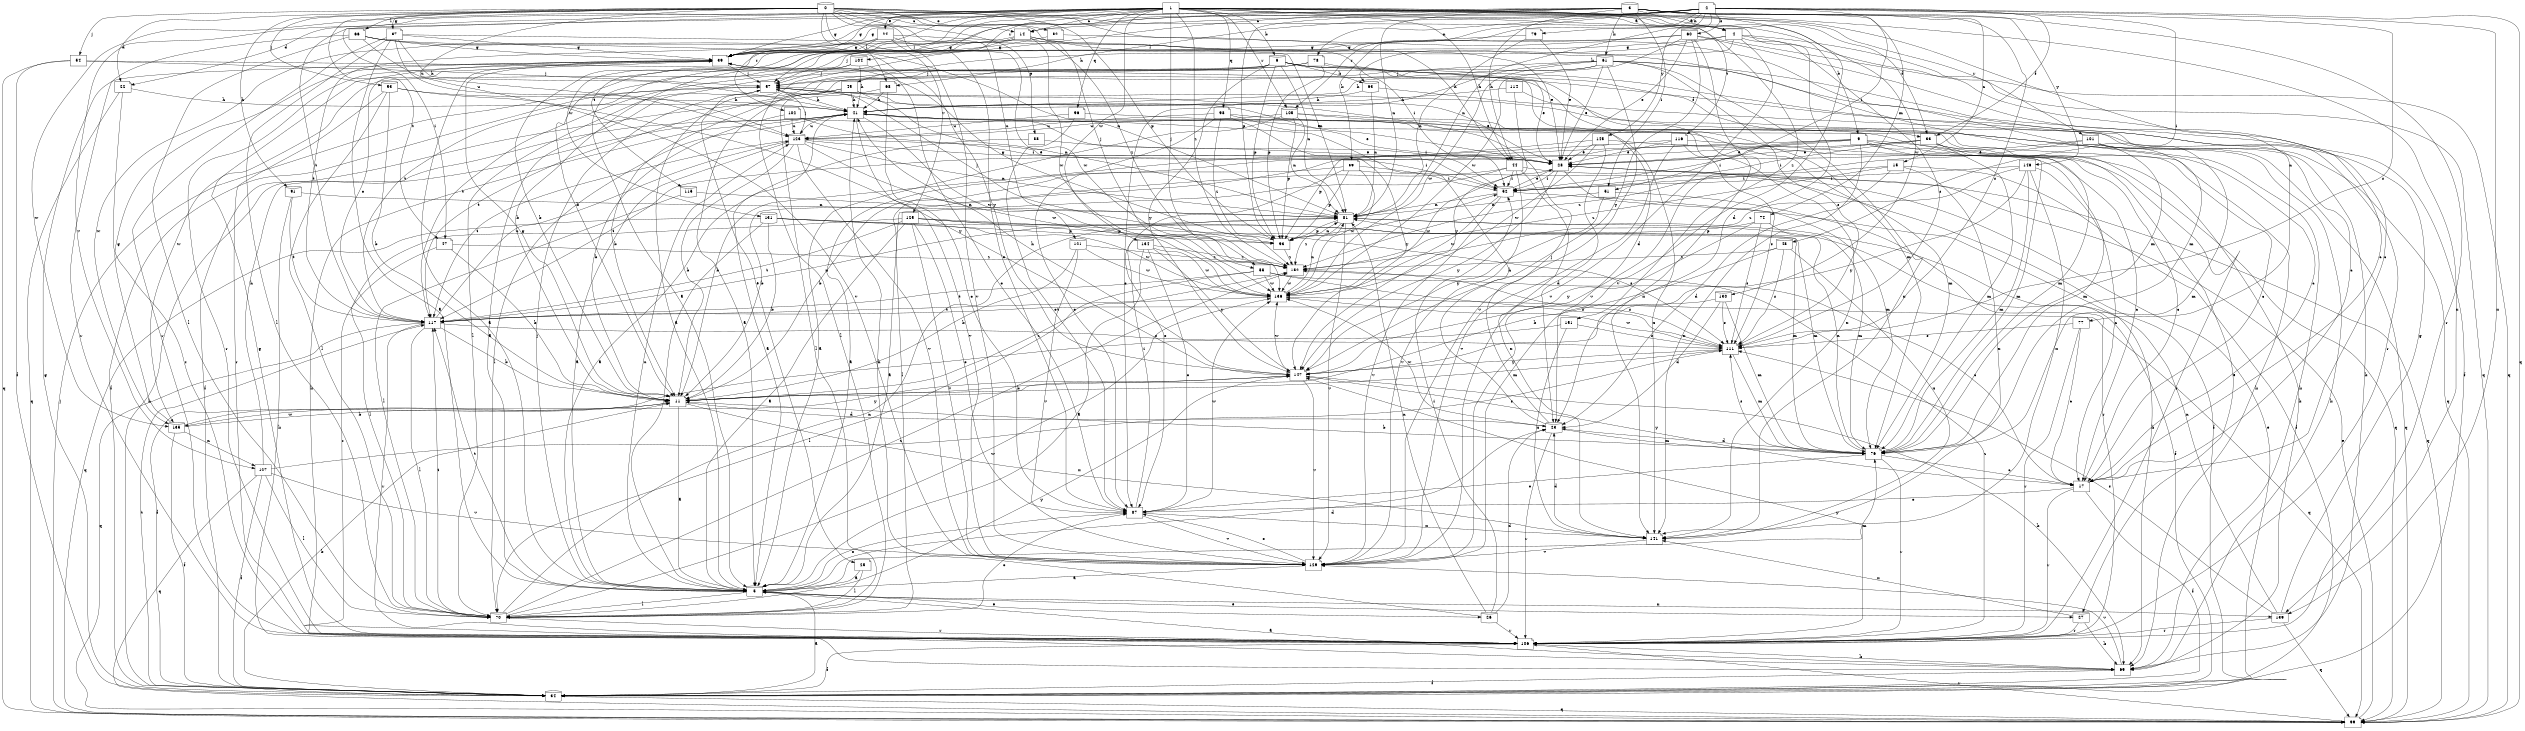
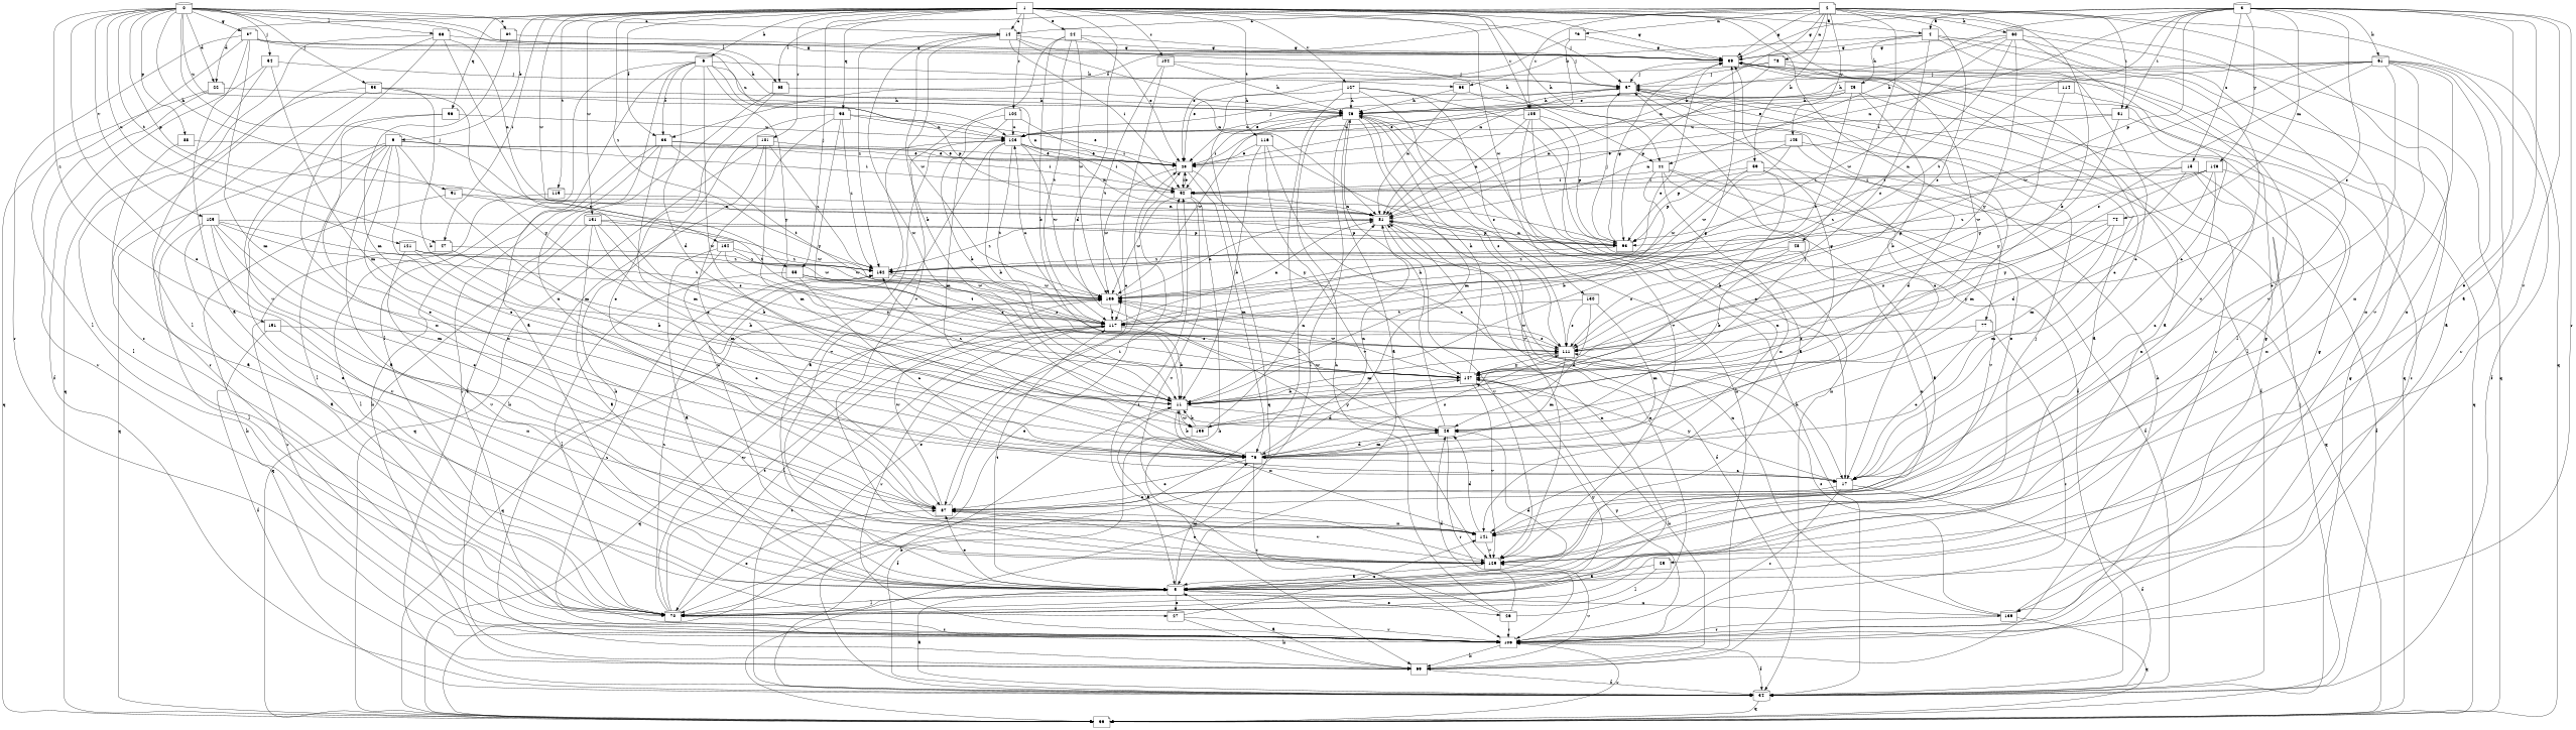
  strict digraph {
    node [shape=note]
    0 [shape=cylinder]
    14
    22
    37
    n5 [label=91 shape=cylinder]
    44 [shape=box]
    53 [shape=cylinder]
    54 [shape=box]
    55 [shape=box]
    66
    68
    82
    87 [shape=box]
    88 [shape=box]
    93
    121 [shape=cylinder]
    123 [shape=cylinder]
    125 [shape=box]
    151 [shape=box]
    47
    39
    57
    135 [shape=cylinder]
    152 [shape=box]
    11
    81 [shape=cylinder]
    52 [shape=cylinder]
    136
    99
    106
-   46 [shape=box label=41]
+   46 [shape=box]
    5 [shape=cylinder]
    70 [shape=cylinder]
    76
    117 [shape=box]
    n36 [label=69 shape=box]
    129
    141
    34 [shape=cylinder]
    147
    111
    17
    28 [shape=box]
    114 [shape=box]
    1 [shape=box]
    4 [shape=box]
    6 [shape=cylinder]
    9
    23 [shape=cylinder]
    24 [shape=box]
    33
    77
    96
    98
    101 [shape=cylinder]
    102
    104 [shape=cylinder]
    105 [shape=cylinder]
    115 [shape=cylinder]
    116
    127 [shape=box]
    130 [shape=cylinder]
    131 [shape=cylinder]
    134 [shape=cylinder]
    139 [shape=cylinder]
    45 [shape=box]
    63 [shape=cylinder]
    27 [shape=cylinder]
    2
    48 [shape=cylinder]
    51 [shape=box]
    59
    60 [shape=cylinder]
    78
    79
    145 [shape=box]
    3 [shape=cylinder]
    15 [shape=box]
    25
    61 [shape=cylinder]
    74 [shape=box]
    146 [shape=box]
    26 [shape=cylinder]
    0 -> 14 [label=c]
    0 -> 22 [label=d]
    0 -> 37 [label=g]
    0 -> n5 [label=h]
    0 -> 44 [label=h]
    0 -> 53 [label=j]
    0 -> 54 [label=j]
    0 -> 55 [label=j]
    0 -> 66 [label=l]
    0 -> 68 [label=l]
    0 -> 82 [label=o]
    0 -> 87 [label=o]
    0 -> 88 [label=p]
    0 -> 93 [label=p]
    0 -> 121 [label=u]
    0 -> 123 [label=u]
    0 -> 125 [label=v]
    0 -> 151 [label=z]
    0 -> 47 [label=t]
    14 -> 39 [label=g]
    14 -> 57 [label=j]
    14 -> 135 [label=w]
    14 -> 152 [label=z]
    14 -> 11 [label=b]
    14 -> 81 [label=n]
    14 -> 52 [label=i]
    14 -> 136 [label=w]
    22 -> 99 [label=q]
    22 -> 106 [label=r]
    22 -> 46 [label=h]
    37 -> 123 [label=u]
    37 -> 39 [label=g]
    37 -> 106 [label=r]
    37 -> 46 [label=h]
    37 -> 5 [label=a]
    37 -> 70 [label=l]
    37 -> 76 [label=m]
    n5 -> 81 [label=n]
    n5 -> 117 [label=t]
    n5 -> n36 [label=k]
    44 -> 11 [label=b]
    44 -> 52 [label=i]
    44 -> 5 [label=a]
    44 -> 129 [label=v]
    44 -> 141 [label=x]
    44 -> 34 [label=f]
    53 -> 11 [label=b]
    53 -> 106 [label=r]
    53 -> 46 [label=h]
    53 -> 70 [label=l]
    53 -> 147 [label=y]
    54 -> 57 [label=j]
    54 -> 99 [label=q]
    54 -> 76 [label=m]
    54 -> 34 [label=f]
    55 -> 136 [label=w]
    55 -> 70 [label=l]
    55 -> 117 [label=t]
    55 -> 111 [label=s]
    55 -> 17 [label=c]
    66 -> 39 [label=g]
    66 -> 81 [label=n]
    66 -> 106 [label=r]
    66 -> 70 [label=l]
    66 -> 129 [label=v]
    66 -> 147 [label=y]
    68 -> 87 [label=o]
    68 -> 46 [label=h]
    68 -> 34 [label=f]
    82 -> 39 [label=g]
    82 -> 76 [label=m]
    87 -> 52 [label=i]
    87 -> 136 [label=w]
    87 -> 129 [label=v]
    87 -> 141 [label=x]
    88 -> 5 [label=a]
    88 -> 28 [label=e]
    93 -> 39 [label=g]
    93 -> 57 [label=j]
    93 -> 152 [label=z]
    93 -> 81 [label=n]
    121 -> 152 [label=z]
    121 -> 11 [label=b]
    121 -> 136 [label=w]
    121 -> 129 [label=v]
    123 -> 57 [label=j]
    123 -> 11 [label=b]
    123 -> 81 [label=n]
    123 -> 52 [label=i]
    123 -> 136 [label=w]
    123 -> 5 [label=a]
    123 -> 117 [label=t]
    123 -> 129 [label=v]
    123 -> 28 [label=e]
    125 -> 87 [label=o]
    125 -> 93 [label=p]
    125 -> 5 [label=a]
    125 -> 70 [label=l]
    125 -> 76 [label=m]
    125 -> 117 [label=t]
    125 -> 129 [label=v]
    125 -> 111 [label=s]
    151 -> 141 [label=x]
    151 -> 34 [label=f]
    151 -> 111 [label=s]
    47 -> 152 [label=z]
    47 -> 11 [label=b]
    47 -> 106 [label=r]
    39 -> 57 [label=j]
    39 -> 106 [label=r]
    39 -> 5 [label=a]
    57 -> 46 [label=h]
    57 -> 5 [label=a]
    57 -> 34 [label=f]
    57 -> 17 [label=c]
    57 -> 28 [label=e]
    135 -> 39 [label=g]
    135 -> 11 [label=b]
-   135 -> 127 [label=n]
+   135 -> 81 [label=n]
    135 -> 34 [label=f]
    135 -> 147 [label=y]
    152 -> 136 [label=w]
    152 -> 111 [label=s]
    11 -> 39 [label=g]
    11 -> 135 [label=w]
    11 -> 152 [label=z]
    11 -> 5 [label=a]
    11 -> 141 [label=x]
    11 -> 111 [label=m]
    11 -> 23 [label=d]
    81 -> 93 [label=p]
    81 -> 152 [label=z]
    81 -> 129 [label=v]
    81 -> 34 [label=f]
    52 -> 81 [label=n]
    52 -> 136 [label=w]
    52 -> n36 [label=k]
    52 -> 129 [label=v]
    52 -> 28 [label=e]
    136 -> 81 [label=n]
    136 -> 99 [label=q]
    136 -> 117 [label=t]
    99 -> 57 [label=j]
    99 -> 106 [label=r]
    99 -> 28 [label=e]
    106 -> 39 [label=g]
    106 -> 152 [label=z]
    106 -> n36 [label=k]
    106 -> 34 [label=f]
    106 -> 147 [label=y]
    46 -> 123 [label=u]
    46 -> 52 [label=i]
    46 -> 136 [label=w]
    46 -> 5 [label=a]
    46 -> 70 [label=l]
    46 -> 76 [label=m]
    46 -> n36 [label=k]
    46 -> 129 [label=v]
    46 -> 17 [label=c]
    5 -> 87 [label=o]
    5 -> 123 [label=u]
    5 -> 57 [label=j]
    5 -> 70 [label=l]
    5 -> 76 [label=m]
    5 -> 117 [label=t]
    5 -> 23 [label=d]
    5 -> 139 [label=x]
    5 -> 27 [label=e]
    5 -> 26 [label=e]
    70 -> 87 [label=o]
    70 -> 152 [label=z]
    70 -> 81 [label=n]
    70 -> 136 [label=w]
    70 -> 106 [label=r]
    70 -> 117 [label=t]
    70 -> 147 [label=y]
    76 -> 87 [label=o]
    76 -> 11 [label=b]
    76 -> 81 [label=n]
    76 -> 106 [label=r]
    76 -> 111 [label=s]
    76 -> 17 [label=c]
    76 -> 23 [label=d]
    117 -> 123 [label=u]
    117 -> 39 [label=o]
    117 -> 11 [label=b]
    117 -> 81 [label=n]
    117 -> 99 [label=q]
    117 -> 106 [label=r]
    117 -> 70 [label=l]
    117 -> 111 [label=s]
    n36 -> 5 [label=a]
    n36 -> 129 [label=v]
    n36 -> 34 [label=f]
    129 -> 87 [label=o]
    129 -> 5 [label=a]
    141 -> 129 [label=v]
    141 -> 23 [label=d]
    34 -> 39 [label=g]
    34 -> 11 [label=b]
    34 -> 99 [label=q]
    34 -> 46 [label=h]
    34 -> 5 [label=a]
    34 -> 117 [label=t]
    34 -> 28 [label=e]
    147 -> 11 [label=b]
    147 -> 136 [label=w]
    147 -> 46 [label=h]
    147 -> n36 [label=k]
    147 -> 129 [label=v]
    111 -> 136 [label=w]
    111 -> 76 [label=m]
    111 -> 147 [label=y]
    17 -> 87 [label=o]
    17 -> 106 [label=r]
    17 -> 34 [label=f]
    17 -> 147 [label=y]
    28 -> 52 [label=i]
    28 -> 136 [label=w]
    28 -> 76 [label=m]
    28 -> 147 [label=y]
    114 -> 99 [label=q]
    114 -> 46 [label=h]
    114 -> 147 [label=y]
    1 -> 14 [label=c]
    1 -> 22 [label=d]
    1 -> 44 [label=h]
    1 -> 55 [label=j]
    1 -> 47 [label=i]
    1 -> 39 [label=g]
    1 -> 57 [label=j]
    1 -> 135 [label=w]
    1 -> 152 [label=z]
    1 -> 4 [label=a]
    1 -> 6 [label=b]
    1 -> 9 [label=b]
    1 -> 23 [label=d]
    1 -> 24 [label=e]
    1 -> 33 [label=f]
    1 -> 77 [label=n]
    1 -> 96 [label=q]
    1 -> 98 [label=q]
    1 -> 101 [label=r]
    1 -> 102 [label=r]
    1 -> 104 [label=r]
    1 -> 105 [label=r]
    1 -> 115 [label=t]
    1 -> 116 [label=t]
    1 -> 127 [label=v]
    1 -> 130 [label=w]
    1 -> 131 [label=w]
    1 -> 134 [label=w]
    1 -> 139 [label=x]
    4 -> 39 [label=g]
    4 -> 99 [label=q]
    4 -> 129 [label=v]
    4 -> 111 [label=s]
    4 -> 17 [label=c]
    4 -> 45 [label=h]
    4 -> 63 [label=k]
    6 -> 93 [label=p]
    6 -> 135 [label=w]
    6 -> 81 [label=n]
    6 -> 5 [label=a]
    6 -> 70 [label=l]
    6 -> 141 [label=x]
    6 -> 147 [label=y]
    6 -> 23 [label=d]
    6 -> 33 [label=f]
    6 -> 63 [label=k]
    9 -> 52 [label=i]
    9 -> 99 [label=q]
    9 -> 5 [label=a]
    9 -> 70 [label=l]
    9 -> 76 [label=m]
    9 -> 141 [label=x]
    9 -> 17 [label=c]
    9 -> 28 [label=e]
    9 -> 27 [label=e]
    23 -> 57 [label=j]
    23 -> 136 [label=w]
    23 -> 106 [label=r]
    23 -> 46 [label=h]
    23 -> 76 [label=m]
    24 -> 39 [label=g]
    24 -> 11 [label=b]
    24 -> 136 [label=w]
    24 -> 117 [label=t]
    24 -> 129 [label=v]
    24 -> 28 [label=e]
    33 -> 52 [label=i]
    33 -> 106 [label=r]
    33 -> 76 [label=m]
    33 -> 117 [label=t]
    33 -> n36 [label=k]
    33 -> 28 [label=e]
    77 -> 106 [label=r]
    77 -> 111 [label=s]
    77 -> 17 [label=c]
    96 -> 87 [label=o]
    96 -> 123 [label=u]
    96 -> 141 [label=x]
    98 -> 87 [label=o]
    98 -> 123 [label=u]
    98 -> 152 [label=z]
    98 -> n36 [label=k]
    98 -> 147 [label=y]
    98 -> 28 [label=e]
    101 -> 152 [label=z]
    101 -> 99 [label=q]
    101 -> 76 [label=m]
    101 -> n36 [label=k]
    101 -> 28 [label=e]
    102 -> 123 [label=u]
    102 -> 11 [label=b]
    102 -> 52 [label=i]
    102 -> 76 [label=m]
    104 -> 87 [label=o]
    104 -> 57 [label=j]
    104 -> 46 [label=h]
    104 -> 117 [label=t]
    105 -> 93 [label=p]
    105 -> 123 [label=u]
    105 -> 81 [label=n]
    105 -> 5 [label=a]
    105 -> n36 [label=k]
    105 -> 141 [label=x]
    115 -> 81 [label=n]
    115 -> 70 [label=l]
    116 -> 11 [label=b]
    116 -> 129 [label=v]
    116 -> 111 [label=s]
    116 -> 17 [label=c]
    116 -> 28 [label=e]
    127 -> 99 [label=q]
    127 -> 46 [label=h]
    127 -> 70 [label=l]
    127 -> 129 [label=v]
    127 -> 34 [label=f]
    127 -> 111 [label=s]
    130 -> 76 [label=m]
    130 -> 117 [label=t]
    130 -> 111 [label=s]
    130 -> 23 [label=d]
    131 -> 93 [label=p]
    131 -> 11 [label=b]
    131 -> 136 [label=w]
    131 -> 99 [label=q]
    131 -> 5 [label=a]
    131 -> 76 [label=m]
    134 -> 87 [label=o]
    134 -> 152 [label=z]
    134 -> 136 [label=w]
    134 -> 5 [label=a]
    134 -> 147 [label=y]
    139 -> 39 [label=g]
    139 -> 81 [label=n]
    139 -> 99 [label=q]
    139 -> 106 [label=r]
    139 -> 111 [label=s]
    45 -> 11 [label=b]
    45 -> 81 [label=n]
    45 -> 46 [label=h]
    45 -> 70 [label=l]
    45 -> 117 [label=t]
    45 -> 28 [label=e]
    63 -> 81 [label=n]
    63 -> 46 [label=h]
    63 -> n36 [label=k]
    27 -> 106 [label=r]
    27 -> n36 [label=k]
    27 -> 141 [label=x]
    2 -> 14 [label=c]
    2 -> 68 [label=l]
    2 -> 39 [label=g]
    2 -> 11 [label=b]
    2 -> 81 [label=n]
    2 -> 99 [label=q]
    2 -> 111 [label=s]
    2 -> 33 [label=f]
    2 -> 105 [label=r]
    2 -> 139 [label=x]
    2 -> 48 [label=i]
    2 -> 51 [label=i]
    2 -> 59 [label=k]
    2 -> 60 [label=k]
    2 -> 78 [label=n]
    2 -> 79 [label=n]
    2 -> 145 [label=y]
    48 -> 152 [label=z]
    48 -> 11 [label=b]
    48 -> 141 [label=x]
    48 -> 111 [label=s]
+   51 -> 123 [label=u]
    51 -> 81 [label=n]
    51 -> 106 [label=r]
    51 -> 147 [label=y]
    59 -> 87 [label=o]
    59 -> 93 [label=p]
    59 -> 11 [label=b]
    59 -> 52 [label=i]
    59 -> 136 [label=w]
    59 -> 99 [label=q]
    60 -> 39 [label=g]
    60 -> 136 [label=w]
    60 -> 99 [label=q]
    60 -> 117 [label=t]
    60 -> 129 [label=v]
    60 -> 147 [label=y]
    60 -> 17 [label=c]
    60 -> 28 [label=e]
    78 -> 93 [label=p]
    78 -> 57 [label=j]
    78 -> 70 [label=l]
    78 -> 17 [label=c]
    78 -> 28 [label=e]
    79 -> 39 [label=g]
    79 -> 81 [label=n]
    79 -> 28 [label=e]
    145 -> 93 [label=p]
    145 -> 136 [label=w]
    145 -> 76 [label=m]
    145 -> 28 [label=e]
    145 -> 23 [label=d]
    3 -> 44 [label=h]
    3 -> 93 [label=p]
    3 -> 39 [label=g]
    3 -> 81 [label=n]
    3 -> 106 [label=r]
    3 -> 5 [label=a]
    3 -> 117 [label=t]
    3 -> 129 [label=v]
    3 -> 111 [label=s]
    3 -> 4 [label=a]
    3 -> 51 [label=i]
    3 -> 15 [label=c]
    3 -> 25 [label=e]
    3 -> 61 [label=k]
    3 -> 74 [label=m]
    3 -> 146 [label=y]
    15 -> 152 [label=z]
    15 -> 52 [label=i]
    15 -> 141 [label=x]
    15 -> 34 [label=f]
    15 -> 23 [label=d]
    25 -> 5 [label=a]
    25 -> 70 [label=l]
    61 -> 87 [label=o]
    61 -> 57 [label=j]
    61 -> 136 [label=w]
    61 -> 106 [label=r]
    61 -> 46 [label=h]
    61 -> 5 [label=a]
    61 -> 129 [label=v]
    61 -> 141 [label=x]
    61 -> 34 [label=f]
    61 -> 111 [label=s]
    61 -> 28 [label=e]
    74 -> 93 [label=p]
    74 -> 76 [label=m]
    74 -> 147 [label=y]
    74 -> 111 [label=s]
    146 -> 152 [label=z]
    146 -> 52 [label=i]
    146 -> 76 [label=m]
    146 -> 141 [label=x]
    146 -> 147 [label=y]
    146 -> 17 [label=c]
    26 -> 81 [label=n]
    26 -> 52 [label=i]
    26 -> 106 [label=r]
    26 -> 46 [label=h]
    26 -> 23 [label=d]
  }
